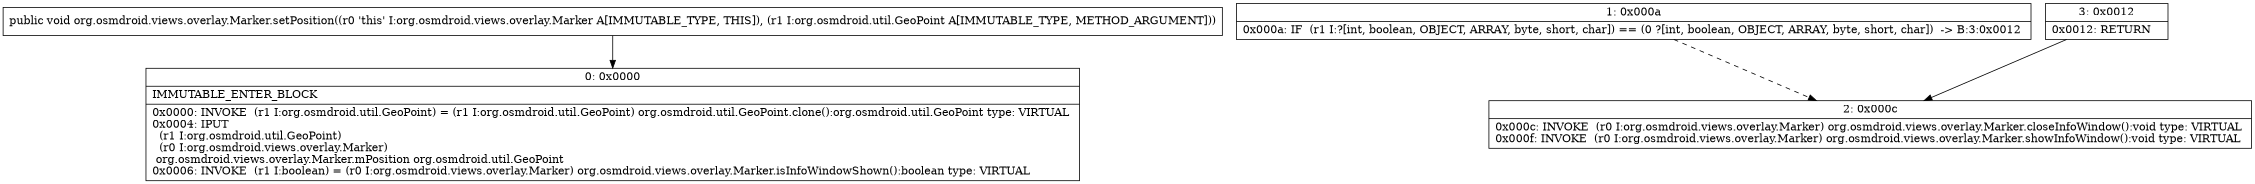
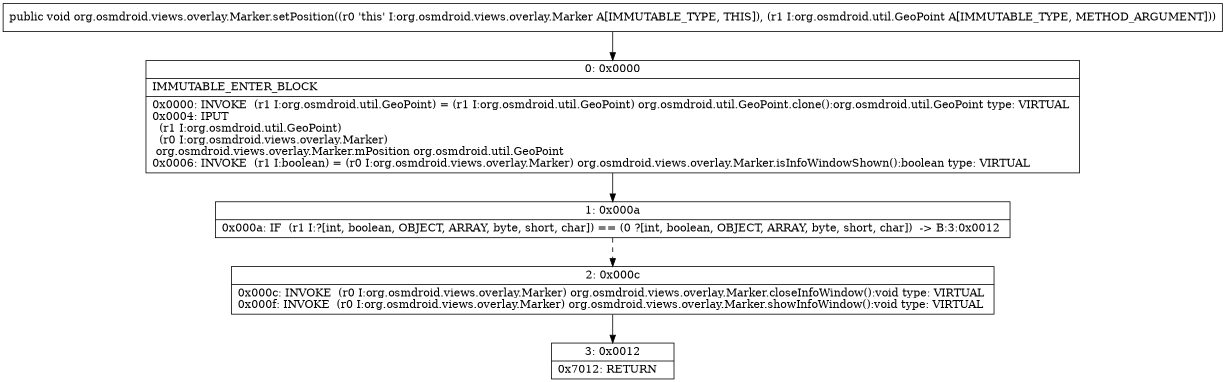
  digraph {
    node [shape=record]
    n1 [label="{0\:\ 0x0000|IMMUTABLE_ENTER_BLOCK\l|0x0000: INVOKE  (r1 I:org.osmdroid.util.GeoPoint) = (r1 I:org.osmdroid.util.GeoPoint) org.osmdroid.util.GeoPoint.clone():org.osmdroid.util.GeoPoint type: VIRTUAL \l0x0004: IPUT  \l  (r1 I:org.osmdroid.util.GeoPoint)\l  (r0 I:org.osmdroid.views.overlay.Marker)\l org.osmdroid.views.overlay.Marker.mPosition org.osmdroid.util.GeoPoint \l0x0006: INVOKE  (r1 I:boolean) = (r0 I:org.osmdroid.views.overlay.Marker) org.osmdroid.views.overlay.Marker.isInfoWindowShown():boolean type: VIRTUAL \l}"]
    n2 [label="{1\:\ 0x000a|0x000a: IF  (r1 I:?[int, boolean, OBJECT, ARRAY, byte, short, char]) == (0 ?[int, boolean, OBJECT, ARRAY, byte, short, char])  \-\> B:3:0x0012 \l}"]
    n3 [label="{2\:\ 0x000c|0x000c: INVOKE  (r0 I:org.osmdroid.views.overlay.Marker) org.osmdroid.views.overlay.Marker.closeInfoWindow():void type: VIRTUAL \l0x000f: INVOKE  (r0 I:org.osmdroid.views.overlay.Marker) org.osmdroid.views.overlay.Marker.showInfoWindow():void type: VIRTUAL \l}"]
-   n4 [label="{3\:\ 0x0012|0x0012: RETURN   \l}"]
+   n4 [label="{3\:\ 0x0012|0x7012: RETURN   \l}"]
    n5 [label="{public void org.osmdroid.views.overlay.Marker.setPosition((r0 'this' I:org.osmdroid.views.overlay.Marker A[IMMUTABLE_TYPE, THIS]), (r1 I:org.osmdroid.util.GeoPoint A[IMMUTABLE_TYPE, METHOD_ARGUMENT])) }"]
+   n1 -> n2
    n2 -> n3 [style=dashed]
-   n4 -> n3
+   n3 -> n4
    n5 -> n1
  }
